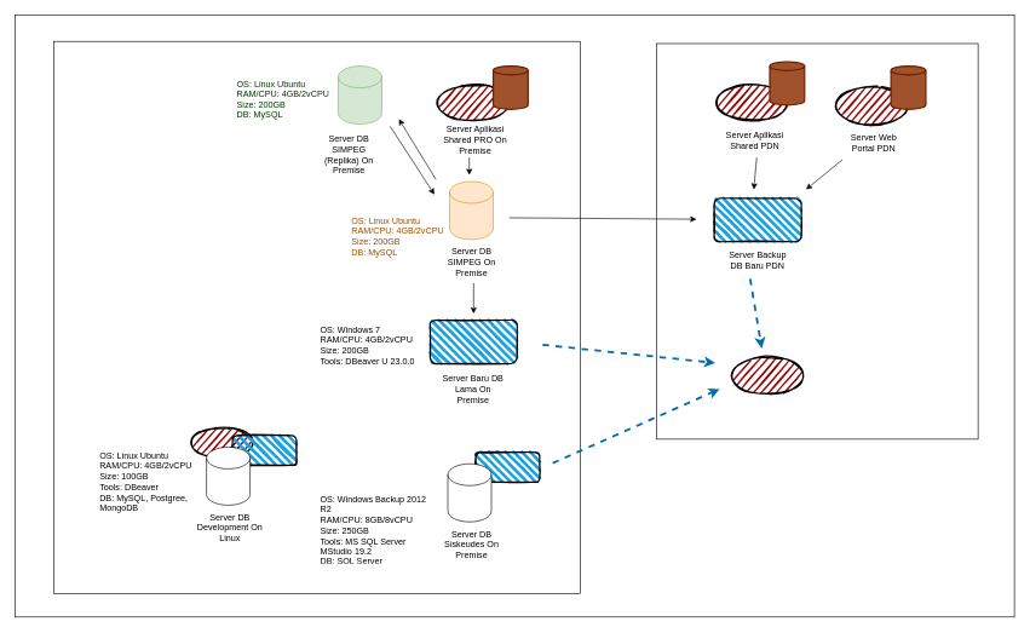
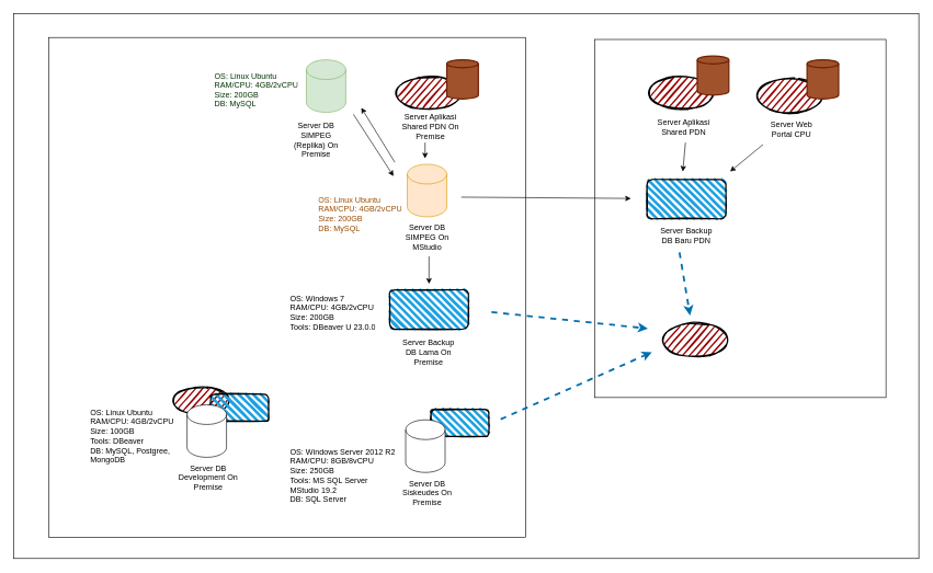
  <mxCell id="0" />
  <mxCell id="1" parent="0" />
  <mxCell id="2" value="" style="rounded=0;whiteSpace=wrap;html=1;fillColor=none;" vertex="1" parent="1"><mxGeometry x="20" y="20" width="1377" height="829" as="geometry" /></mxCell>
  <mxCell id="3" value="" style="rounded=0;whiteSpace=wrap;html=1;fillColor=none;" vertex="1" parent="1"><mxGeometry x="904" y="59" width="443" height="545" as="geometry" /></mxCell>
  <mxCell id="4" value="" style="rounded=0;whiteSpace=wrap;html=1;fillColor=none;" vertex="1" parent="1"><mxGeometry x="74" y="56" width="725" height="761" as="geometry" /></mxCell>
  <mxCell id="5" value="" style="ellipse;whiteSpace=wrap;html=1;strokeWidth=2;fillWeight=2;hachureGap=8;fillColor=#990000;fillStyle=dots;sketch=1;" vertex="1" parent="1"><mxGeometry x="260" y="587" width="91" height="44" as="geometry" /></mxCell>
  <mxCell id="6" value="" style="rounded=1;whiteSpace=wrap;html=1;strokeWidth=2;fillWeight=4;hachureGap=8;hachureAngle=45;fillColor=#1ba1e2;sketch=1;" vertex="1" parent="1"><mxGeometry x="655" y="622" width="88" height="41" as="geometry" /></mxCell>
- <mxCell id="7" value="&lt;div&gt;Server Baru DB Lama On Premise&lt;/div&gt;" style="text;html=1;align=center;verticalAlign=middle;whiteSpace=wrap;rounded=0;" vertex="1" parent="1"><mxGeometry x="603" y="520" width="97" height="30" as="geometry" /></mxCell>
+ <mxCell id="7" value="&lt;div&gt;Server Backup DB Lama On Premise&lt;/div&gt;" style="text;html=1;align=center;verticalAlign=middle;whiteSpace=wrap;rounded=0;" vertex="1" parent="1"><mxGeometry x="603" y="520" width="97" height="30" as="geometry" /></mxCell>
  <mxCell id="8" value="Server Backup DB Baru PDN" style="text;html=1;align=center;verticalAlign=middle;whiteSpace=wrap;rounded=0;" vertex="1" parent="1"><mxGeometry x="995" y="342" width="97" height="30" as="geometry" /></mxCell>
  <mxCell id="9" value="" style="shape=cylinder3;whiteSpace=wrap;html=1;boundedLbl=1;backgroundOutline=1;size=15;" vertex="1" parent="1"><mxGeometry x="616.5" y="638" width="60" height="80" as="geometry" /></mxCell>
  <mxCell id="10" value="Server DB Siskeudes On Premise" style="text;html=1;align=center;verticalAlign=middle;whiteSpace=wrap;rounded=0;" vertex="1" parent="1"><mxGeometry x="600.5" y="734" width="97" height="30" as="geometry" /></mxCell>
  <mxCell id="11" value="&lt;div&gt;OS: Windows 7&lt;br&gt;&lt;/div&gt;&lt;div&gt;RAM/CPU: 4GB/2vCPU&lt;br&gt;&lt;/div&gt;&lt;div&gt;Size: 200GB&lt;br&gt;&lt;/div&gt;&lt;div&gt;Tools: DBeaver U 23.0.0&lt;br&gt;&lt;/div&gt;" style="text;html=1;whiteSpace=wrap;overflow=hidden;rounded=0;" vertex="1" parent="1"><mxGeometry x="439" y="440" width="166" height="76" as="geometry" /></mxCell>
- <mxCell id="12" value="&lt;div&gt;OS: Windows Backup 2012 R2&lt;/div&gt;&lt;div&gt;RAM/CPU: 8GB/8vCPU&lt;/div&gt;&lt;div&gt;Size: 250GB&lt;br&gt;&lt;/div&gt;&lt;div&gt;Tools: MS SQL Server MStudio 19.2&lt;/div&gt;&lt;div&gt;DB: SQL Server&lt;br&gt;&lt;/div&gt;" style="text;html=1;whiteSpace=wrap;overflow=hidden;rounded=0;" vertex="1" parent="1"><mxGeometry x="439" y="673" width="166" height="100" as="geometry" /></mxCell>
+ <mxCell id="12" value="&lt;div&gt;OS: Windows Server 2012 R2&lt;/div&gt;&lt;div&gt;RAM/CPU: 8GB/8vCPU&lt;/div&gt;&lt;div&gt;Size: 250GB&lt;br&gt;&lt;/div&gt;&lt;div&gt;Tools: MS SQL Server MStudio 19.2&lt;/div&gt;&lt;div&gt;DB: SQL Server&lt;br&gt;&lt;/div&gt;" style="text;html=1;whiteSpace=wrap;overflow=hidden;rounded=0;" vertex="1" parent="1"><mxGeometry x="439" y="673" width="166" height="100" as="geometry" /></mxCell>
  <mxCell id="13" value="" style="shape=cylinder3;whiteSpace=wrap;html=1;boundedLbl=1;backgroundOutline=1;size=15;fillColor=#ffe6cc;strokeColor=#d79b00;" vertex="1" parent="1"><mxGeometry x="619" y="249" width="60" height="80" as="geometry" /></mxCell>
- <mxCell id="14" value="Server DB SIMPEG On Premise" style="text;html=1;align=center;verticalAlign=middle;whiteSpace=wrap;rounded=0;" vertex="1" parent="1"><mxGeometry x="600.5" y="345" width="97" height="30" as="geometry" /></mxCell>
+ <mxCell id="14" value="Server DB SIMPEG On MStudio" style="text;html=1;align=center;verticalAlign=middle;whiteSpace=wrap;rounded=0;" vertex="1" parent="1"><mxGeometry x="600.5" y="345" width="97" height="30" as="geometry" /></mxCell>
  <mxCell id="15" value="&lt;div&gt;OS: Linux Ubuntu&lt;br&gt;&lt;/div&gt;&lt;div&gt;RAM/CPU: 4GB/2vCPU&lt;br&gt;&lt;/div&gt;&lt;div&gt;Size: 200GB&lt;br&gt;&lt;/div&gt;&lt;div&gt;DB: MySQL&lt;br&gt;&lt;/div&gt;" style="text;html=1;whiteSpace=wrap;overflow=hidden;rounded=0;fontColor=#994C00;" vertex="1" parent="1"><mxGeometry x="482" y="290" width="166" height="76" as="geometry" /></mxCell>
  <mxCell id="16" value="" style="rounded=1;whiteSpace=wrap;html=1;strokeWidth=2;fillWeight=4;hachureGap=8;hachureAngle=45;fillColor=#1ba1e2;sketch=1;" vertex="1" parent="1"><mxGeometry x="592" y="440" width="120" height="60" as="geometry" /></mxCell>
  <mxCell id="17" value="" style="rounded=1;whiteSpace=wrap;html=1;strokeWidth=2;fillWeight=4;hachureGap=8;hachureAngle=45;fillColor=#1ba1e2;sketch=1;" vertex="1" parent="1"><mxGeometry x="983.5" y="272" width="120" height="60" as="geometry" /></mxCell>
  <mxCell id="18" value="" style="rounded=1;whiteSpace=wrap;html=1;strokeWidth=2;fillWeight=4;hachureGap=8;hachureAngle=45;fillColor=#1ba1e2;sketch=1;" vertex="1" parent="1"><mxGeometry x="320" y="599" width="88" height="41" as="geometry" /></mxCell>
  <mxCell id="19" value="" style="ellipse;whiteSpace=wrap;html=1;strokeWidth=2;fillWeight=2;hachureGap=8;fillColor=#990000;fillStyle=dots;sketch=1;" vertex="1" parent="1"><mxGeometry x="1005" y="491" width="103" height="51" as="geometry" /></mxCell>
  <mxCell id="20" value="" style="endArrow=classic;html=1;rounded=0;dashed=1;strokeWidth=3;fillColor=#1ba1e2;strokeColor=#006EAF;" edge="1" parent="1"><mxGeometry width="50" height="50" relative="1" as="geometry"><mxPoint x="747" y="474" as="sourcePoint" /><mxPoint x="985" y="499" as="targetPoint" /></mxGeometry></mxCell>
  <mxCell id="21" value="" style="endArrow=classic;html=1;rounded=0;dashed=1;strokeWidth=3;fillColor=#1ba1e2;strokeColor=#006EAF;" edge="1" parent="1"><mxGeometry width="50" height="50" relative="1" as="geometry"><mxPoint x="761" y="637" as="sourcePoint" /><mxPoint x="991" y="535" as="targetPoint" /></mxGeometry></mxCell>
  <mxCell id="22" value="" style="shape=cylinder3;whiteSpace=wrap;html=1;boundedLbl=1;backgroundOutline=1;size=15;" vertex="1" parent="1"><mxGeometry x="284" y="615" width="60" height="80" as="geometry" /></mxCell>
- <mxCell id="23" value="Server DB Development On Linux" style="text;html=1;align=center;verticalAlign=middle;whiteSpace=wrap;rounded=0;" vertex="1" parent="1"><mxGeometry x="268" y="711" width="97" height="30" as="geometry" /></mxCell>
+ <mxCell id="23" value="Server DB Development On Premise" style="text;html=1;align=center;verticalAlign=middle;whiteSpace=wrap;rounded=0;" vertex="1" parent="1"><mxGeometry x="268" y="711" width="97" height="30" as="geometry" /></mxCell>
  <mxCell id="24" value="&lt;div&gt;OS: Linux Ubuntu&lt;br&gt;&lt;/div&gt;&lt;div&gt;RAM/CPU: 4GB/2vCPU&lt;br&gt;&lt;/div&gt;&lt;div&gt;Size: 100GB&lt;br&gt;&lt;/div&gt;&lt;div&gt;Tools: DBeaver&lt;/div&gt;&lt;div&gt;DB: MySQL, Postgree, MongoDB&lt;br&gt;&lt;/div&gt;" style="text;html=1;whiteSpace=wrap;overflow=hidden;rounded=0;" vertex="1" parent="1"><mxGeometry x="135" y="613" width="166" height="101" as="geometry" /></mxCell>
  <mxCell id="25" value="" style="endArrow=classic;html=1;rounded=0;dashed=1;strokeWidth=3;fillColor=#1ba1e2;strokeColor=#006EAF;" edge="1" parent="1"><mxGeometry width="50" height="50" relative="1" as="geometry"><mxPoint x="1033" y="383" as="sourcePoint" /><mxPoint x="1049" y="479" as="targetPoint" /></mxGeometry></mxCell>
  <mxCell id="26" value="" style="endArrow=classic;html=1;rounded=0;" edge="1" parent="1"><mxGeometry width="50" height="50" relative="1" as="geometry"><mxPoint x="701" y="299" as="sourcePoint" /><mxPoint x="959" y="301" as="targetPoint" /></mxGeometry></mxCell>
  <mxCell id="27" value="" style="endArrow=classic;html=1;rounded=0;" edge="1" parent="1"><mxGeometry width="50" height="50" relative="1" as="geometry"><mxPoint x="652" y="389" as="sourcePoint" /><mxPoint x="652" y="431" as="targetPoint" /></mxGeometry></mxCell>
  <mxCell id="28" value="" style="ellipse;whiteSpace=wrap;html=1;strokeWidth=2;fillWeight=2;hachureGap=8;fillColor=#990000;fillStyle=dots;sketch=1;" vertex="1" parent="1"><mxGeometry x="984.5" y="115" width="103" height="51" as="geometry" /></mxCell>
  <mxCell id="29" value="Server Aplikasi Shared PDN" style="text;html=1;align=center;verticalAlign=middle;whiteSpace=wrap;rounded=0;" vertex="1" parent="1"><mxGeometry x="990.5" y="177" width="97" height="30" as="geometry" /></mxCell>
  <mxCell id="30" value="" style="ellipse;whiteSpace=wrap;html=1;strokeWidth=2;fillWeight=2;hachureGap=8;fillColor=#990000;fillStyle=dots;sketch=1;" vertex="1" parent="1"><mxGeometry x="600" y="115" width="103" height="51" as="geometry" /></mxCell>
- <mxCell id="31" value="Server Aplikasi Shared PRO On Premise" style="text;html=1;align=center;verticalAlign=middle;whiteSpace=wrap;rounded=0;" vertex="1" parent="1"><mxGeometry x="606" y="177" width="97" height="30" as="geometry" /></mxCell>
+ <mxCell id="31" value="Server Aplikasi Shared PDN On Premise" style="text;html=1;align=center;verticalAlign=middle;whiteSpace=wrap;rounded=0;" vertex="1" parent="1"><mxGeometry x="606" y="177" width="97" height="30" as="geometry" /></mxCell>
  <mxCell id="32" value="" style="endArrow=classic;html=1;rounded=0;" edge="1" parent="1"><mxGeometry width="50" height="50" relative="1" as="geometry"><mxPoint x="1042" y="216" as="sourcePoint" /><mxPoint x="1038" y="260" as="targetPoint" /></mxGeometry></mxCell>
  <mxCell id="33" value="" style="endArrow=classic;html=1;rounded=0;" edge="1" parent="1"><mxGeometry width="50" height="50" relative="1" as="geometry"><mxPoint x="646" y="216" as="sourcePoint" /><mxPoint x="646" y="240" as="targetPoint" /></mxGeometry></mxCell>
  <mxCell id="34" value="" style="shape=cylinder3;whiteSpace=wrap;html=1;boundedLbl=1;backgroundOutline=1;size=15;fillColor=#d5e8d4;strokeColor=#82b366;" vertex="1" parent="1"><mxGeometry x="465.5" y="90" width="60" height="80" as="geometry" /></mxCell>
  <mxCell id="35" value="Server DB SIMPEG (Replika) On Premise" style="text;html=1;align=center;verticalAlign=middle;whiteSpace=wrap;rounded=0;" vertex="1" parent="1"><mxGeometry x="432" y="197" width="97" height="30" as="geometry" /></mxCell>
  <mxCell id="36" value="" style="endArrow=classic;html=1;rounded=0;" edge="1" parent="1"><mxGeometry width="50" height="50" relative="1" as="geometry"><mxPoint x="600" y="246" as="sourcePoint" /><mxPoint x="549" y="163" as="targetPoint" /></mxGeometry></mxCell>
  <mxCell id="37" value="" style="endArrow=classic;html=1;rounded=0;" edge="1" parent="1"><mxGeometry width="50" height="50" relative="1" as="geometry"><mxPoint x="537" y="173" as="sourcePoint" /><mxPoint x="598" y="267" as="targetPoint" /></mxGeometry></mxCell>
  <mxCell id="38" value="&lt;div&gt;OS: Linux Ubuntu&lt;br&gt;&lt;/div&gt;&lt;div&gt;RAM/CPU: 4GB/2vCPU&lt;br&gt;&lt;/div&gt;&lt;div&gt;Size: 200GB&lt;br&gt;&lt;/div&gt;&lt;div&gt;DB: MySQL&lt;br&gt;&lt;/div&gt;" style="text;html=1;whiteSpace=wrap;overflow=hidden;rounded=0;fontColor=#003300;" vertex="1" parent="1"><mxGeometry x="324" y="101" width="166" height="76" as="geometry" /></mxCell>
  <mxCell id="39" value="" style="ellipse;whiteSpace=wrap;html=1;strokeWidth=2;fillWeight=2;hachureGap=8;fillColor=#990000;fillStyle=dots;sketch=1;" vertex="1" parent="1"><mxGeometry x="1149" y="119" width="103" height="51" as="geometry" /></mxCell>
- <mxCell id="40" value="Server Web Portal PDN" style="text;html=1;align=center;verticalAlign=middle;whiteSpace=wrap;rounded=0;" vertex="1" parent="1"><mxGeometry x="1155" y="181" width="97" height="30" as="geometry" /></mxCell>
+ <mxCell id="40" value="Server Web Portal CPU" style="text;html=1;align=center;verticalAlign=middle;whiteSpace=wrap;rounded=0;" vertex="1" parent="1"><mxGeometry x="1155" y="181" width="97" height="30" as="geometry" /></mxCell>
  <mxCell id="41" value="" style="endArrow=classic;html=1;rounded=0;" edge="1" parent="1"><mxGeometry width="50" height="50" relative="1" as="geometry"><mxPoint x="1160" y="219" as="sourcePoint" /><mxPoint x="1110" y="260" as="targetPoint" /></mxGeometry></mxCell>
  <mxCell id="42" value="" style="shape=cylinder3;whiteSpace=wrap;html=1;boundedLbl=1;backgroundOutline=1;size=6;strokeWidth=2;fillColor=#a0522d;fontColor=#ffffff;strokeColor=#6D1F00;" vertex="1" parent="1"><mxGeometry x="679" y="90" width="48" height="59.5" as="geometry" /></mxCell>
  <mxCell id="43" value="" style="shape=cylinder3;whiteSpace=wrap;html=1;boundedLbl=1;backgroundOutline=1;size=6;strokeWidth=2;fillColor=#a0522d;fontColor=#ffffff;strokeColor=#6D1F00;" vertex="1" parent="1"><mxGeometry x="1060" y="84.25" width="48" height="59.5" as="geometry" /></mxCell>
  <mxCell id="44" value="" style="shape=cylinder3;whiteSpace=wrap;html=1;boundedLbl=1;backgroundOutline=1;size=6;strokeWidth=2;fillColor=#a0522d;fontColor=#ffffff;strokeColor=#6D1F00;" vertex="1" parent="1"><mxGeometry x="1227" y="90" width="48" height="59.5" as="geometry" /></mxCell>
